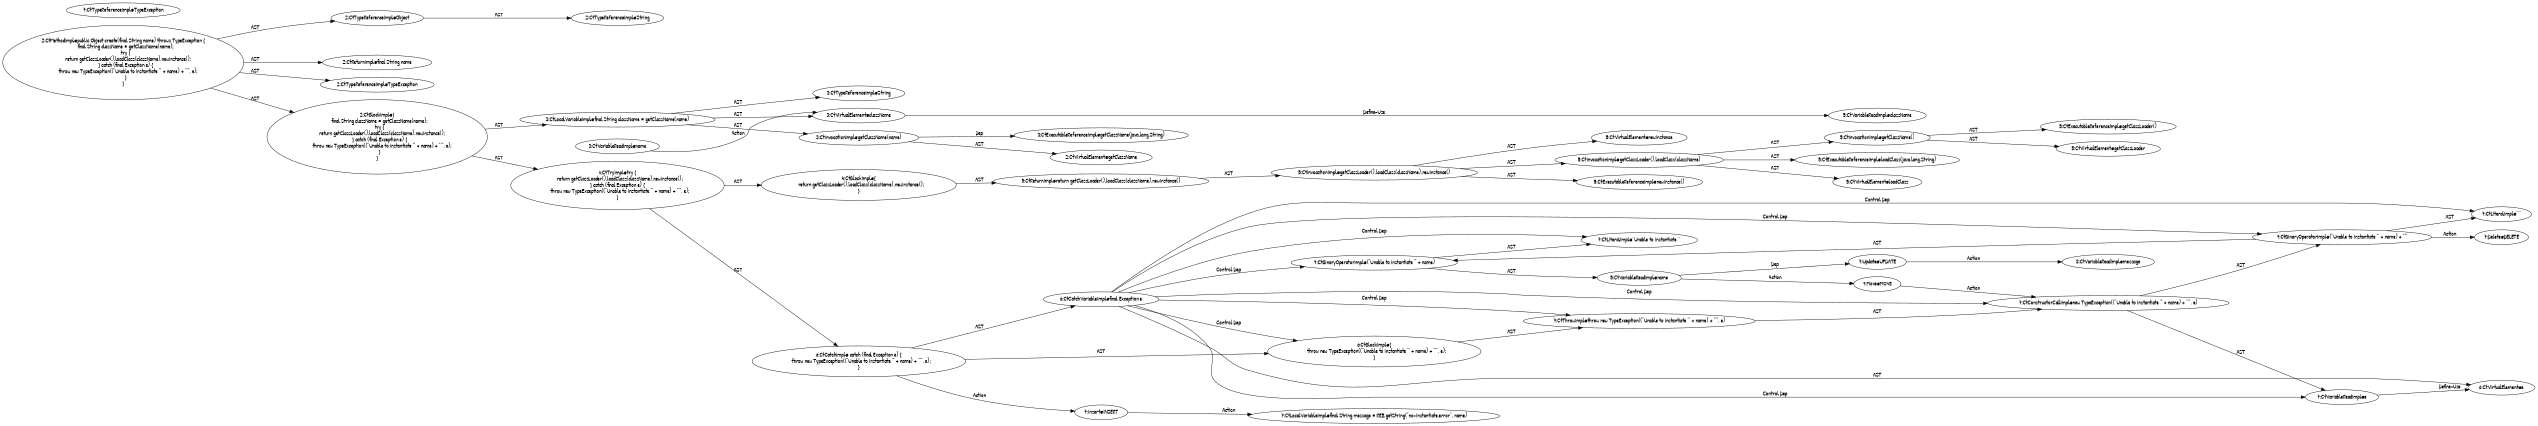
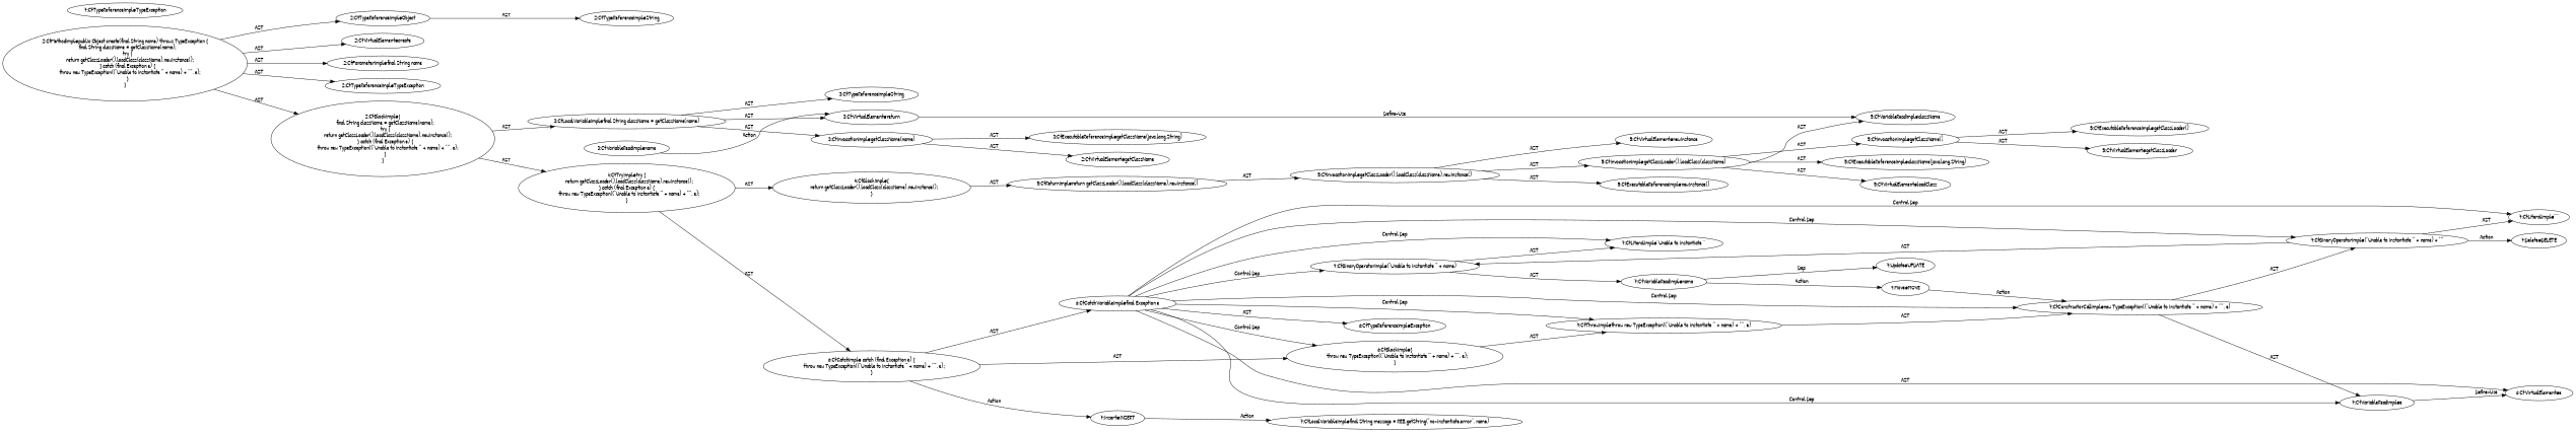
  digraph {
    fontname="Patrick Hand"
    rankdir=LR
    node [fontname="Patrick Hand" shape=ellipse]
    edge [fontname="Patrick Hand"]
    n1 [label="2:CtTypeReferenceImpl@Object"]
    n2 [label="2:CtTypeReferenceImpl@String"]
-   n4 [label="2:CtReturnImpl@final String name"]
+   n3 [label="2:CtVirtualElement@create"]
+   n4 [label="2:CtParameterImpl@final String name"]
    n5 [label="2:CtTypeReferenceImpl@TypeException"]
    n6 [label="3:CtTypeReferenceImpl@String"]
    n7 [label="3:CtExecutableReferenceImpl@getClassName(java.lang.String)"]
    n8 [label="2:CtVirtualElement@getClassName"]
    n9 [label="3:CtVariableReadImpl@name"]
-   n10 [label="3:CtVirtualElement@className"]
+   n10 [label="3:CtVirtualElement@return"]
    n11 [label="5:CtVariableReadImpl@className"]
    n12 [label="3:CtInvocationImpl@getClassName(name)"]
    n13 [label="3:CtLocalVariableImpl@final String className = getClassName(name)"]
    n14 [label="5:CtExecutableReferenceImpl@newInstance()"]
    n15 [label="5:CtVirtualElement@newInstance"]
-   n16 [label="5:CtExecutableReferenceImpl@loadClass(java.lang.String)"]
+   n16 [label="5:CtExecutableReferenceImpl@className(java.lang.String)"]
    n17 [label="5:CtVirtualElement@loadClass"]
    n18 [label="5:CtExecutableReferenceImpl@getClassLoader()"]
    n19 [label="5:CtVirtualElement@getClassLoader"]
    n20 [label="5:CtInvocationImpl@getClassName()"]
    n21 [label="5:CtInvocationImpl@getClassLoader().loadClass(className)"]
    n22 [label="5:CtInvocationImpl@getClassLoader().loadClass(className).newInstance()"]
    n23 [label="5:CtReturnImpl@return getClassLoader().loadClass(className).newInstance()"]
    n24 [label="4:CtBlockImpl@\{\n    return getClassLoader().loadClass(className).newInstance();\n\}"]
    n25 [label="6:CtVirtualElement@e"]
    n26 [label="7:CtVariableReadImpl@e"]
+   n27 [label="6:CtTypeReferenceImpl@Exception"]
    n28 [label="6:CtCatchVariableImpl@final Exception e"]
    n29 [label="7:CtLiteralImpl@\"Unable to instantiate '\""]
    n30 [label="7:CtBinaryOperatorImpl@(\"Unable to instantiate '\" + name)"]
    n31 [label="7:CtLiteralImpl@\"'\""]
    n32 [label="7:CtBinaryOperatorImpl@(\"Unable to instantiate '\" + name) + \"'\""]
    n33 [label="7:CtConstructorCallImpl@new TypeException((\"Unable to instantiate '\" + name) + \"'\", e)"]
    n34 [label="7:CtThrowImpl@throw new TypeException((\"Unable to instantiate '\" + name) + \"'\", e)"]
    n35 [label="6:CtBlockImpl@\{\n    throw new TypeException((\"Unable to instantiate '\" + name) + \"'\", e);\n\}"]
-   n36 [label="5:CtVariableReadImpl@name"]
+   n36 [label="7:CtVariableReadImpl@name"]
    n37 [label="7:Update@UPDATE"]
    n38 [label="7:Move@MOVE"]
    n39 [label="7:Delete@DELETE"]
    n40 [label="7:CtTypeReferenceImpl@TypeException"]
-   n41 [label="8:CtVariableReadImpl@message"]
    n42 [label="6:CtCatchImpl@ catch (final Exception e) \{\n    throw new TypeException((\"Unable to instantiate '\" + name) + \"'\", e);\n\}"]
    n43 [label="7:Insert@INSERT"]
    n44 [label="7:CtLocalVariableImpl@final String message = REZ.getString(\"no-instantiate.error\", name)"]
    n45 [label="4:CtTryImpl@try \{\n    return getClassLoader().loadClass(className).newInstance();\n\} catch (final Exception e) \{\n    throw new TypeException((\"Unable to instantiate '\" + name) + \"'\", e);\n\}"]
    n46 [label="2:CtBlockImpl@\{\n    final String className = getClassName(name);\n    try \{\n        return getClassLoader().loadClass(className).newInstance();\n    \} catch (final Exception e) \{\n        throw new TypeException((\"Unable to instantiate '\" + name) + \"'\", e);\n    \}\n\}"]
    n47 [label="2:CtMethodImpl@public Object create(final String name) throws TypeException \{\n    final String className = getClassName(name);\n    try \{\n        return getClassLoader().loadClass(className).newInstance();\n    \} catch (final Exception e) \{\n        throw new TypeException((\"Unable to instantiate '\" + name) + \"'\", e);\n    \}\n\}"]
    n1 -> n2 [label=AST]
    n9 -> n10 [label=Action]
    n10 -> n11 [label="Define-Use"]
-   n12 -> n7 [label=Dep]
+   n12 -> n7 [label=AST]
    n12 -> n8 [label=AST]
    n13 -> n6 [label=AST]
    n13 -> n10 [label=AST]
    n13 -> n12 [label=AST]
    n20 -> n18 [label=AST]
    n20 -> n19 [label=AST]
+   n21 -> n11 [label=AST]
    n21 -> n16 [label=AST]
    n21 -> n17 [label=AST]
    n21 -> n20 [label=AST]
    n22 -> n14 [label=AST]
    n22 -> n15 [label=AST]
    n22 -> n21 [label=AST]
    n23 -> n22 [label=AST]
    n24 -> n23 [label=AST]
    n26 -> n25 [label="Define-Use"]
    n28 -> n25 [label=AST]
    n28 -> n26 [label="Control Dep"]
+   n28 -> n27 [label=AST]
    n28 -> n29 [label="Control Dep"]
    n28 -> n30 [label="Control Dep"]
    n28 -> n31 [label="Control Dep"]
    n28 -> n32 [label="Control Dep"]
    n28 -> n33 [label="Control Dep"]
    n28 -> n34 [label="Control Dep"]
    n28 -> n35 [label="Control Dep"]
    n30 -> n29 [label=AST]
    n30 -> n36 [label=AST]
    n32 -> n30 [label=AST]
    n32 -> n31 [label=AST]
    n32 -> n39 [label=Action]
    n33 -> n26 [label=AST]
    n33 -> n32 [label=AST]
    n34 -> n33 [label=AST]
    n35 -> n34 [label=AST]
    n36 -> n37 [label=Dep]
    n36 -> n38 [label=Action]
-   n37 -> n41 [label=Action]
    n38 -> n33 [label=Action]
    n42 -> n28 [label=AST]
    n42 -> n35 [label=AST]
    n42 -> n43 [label=Action]
    n43 -> n44 [label=Action]
    n45 -> n24 [label=AST]
    n45 -> n42 [label=AST]
    n46 -> n13 [label=AST]
    n46 -> n45 [label=AST]
    n47 -> n1 [label=AST]
+   n47 -> n3 [label=AST]
    n47 -> n4 [label=AST]
    n47 -> n5 [label=AST]
    n47 -> n46 [label=AST]
  }
